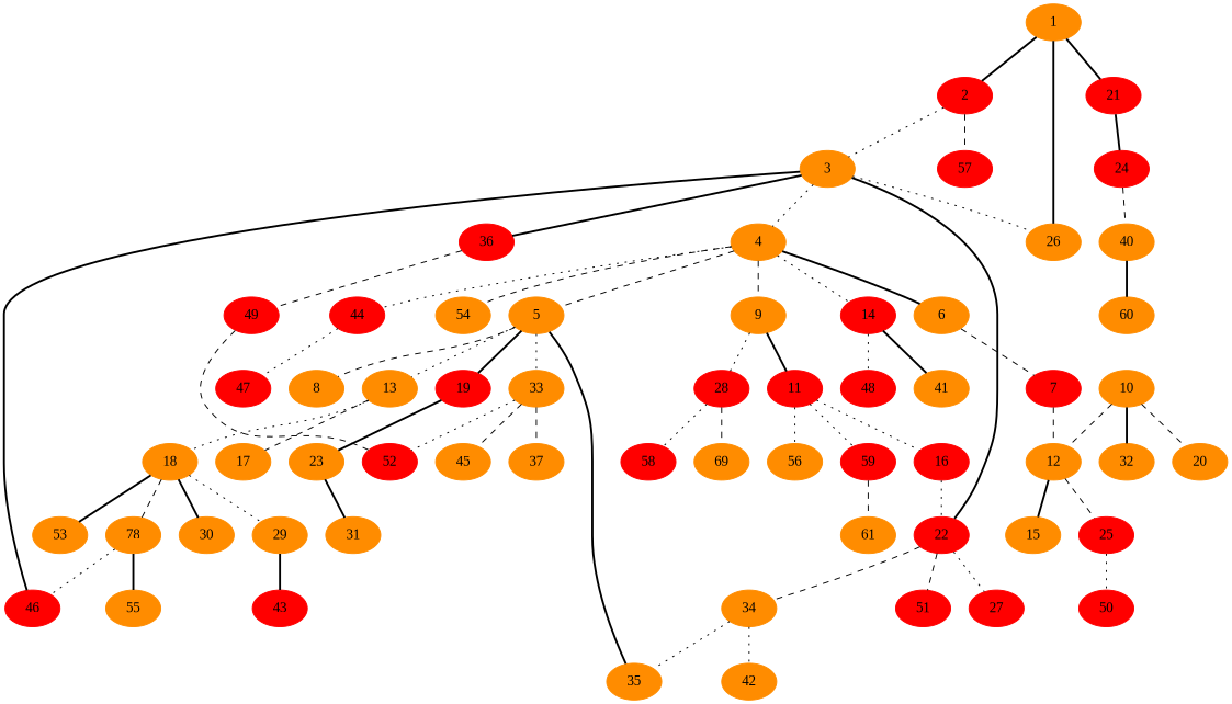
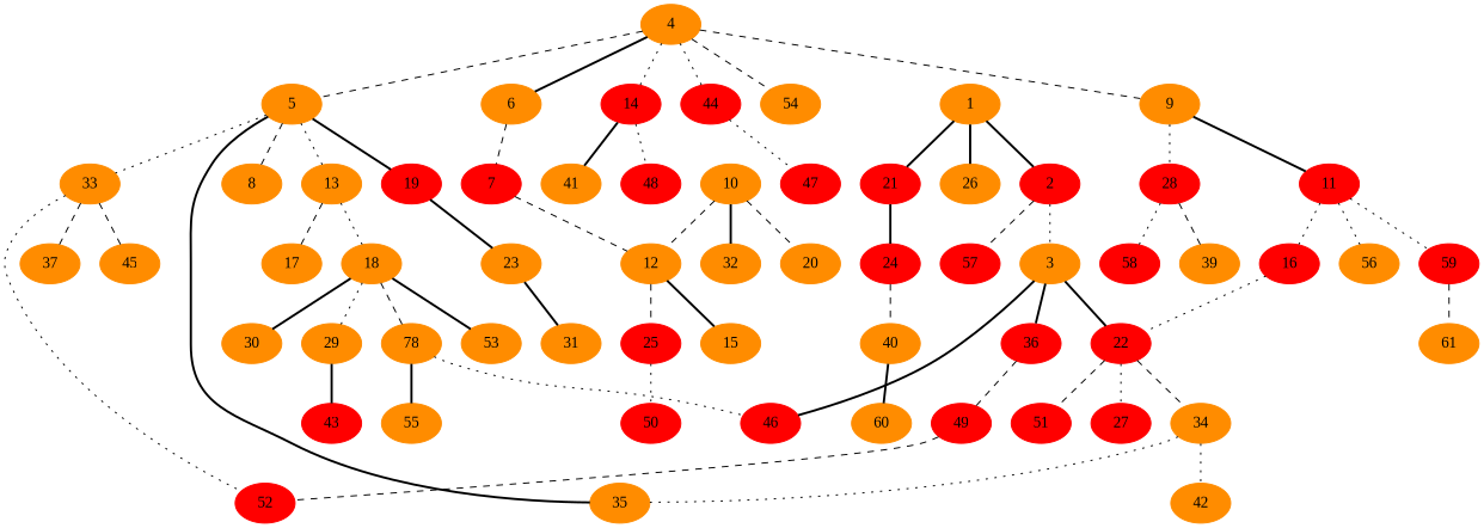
  graph {
    fontname="Liberation Serif"
    node [color=darkorange fontname="Liberation Serif" style=filled]
    edge [fontname="Liberation Serif" style=dotted]
    2 [color=red]
    1
    21 [color=red]
    26
    3
    57 [color=red]
    10
    12
    20
    32
    24 [color=red]
    4
    22 [color=red]
    36 [color=red]
    46 [color=red]
    5
    6
    9
    14 [color=red]
    44 [color=red]
    54
    27 [color=red]
    34
    51 [color=red]
    49 [color=red]
    8
    13
    19 [color=red]
    33
    35
    7 [color=red]
    11 [color=red]
    28 [color=red]
    41
    48 [color=red]
    47 [color=red]
    17
    18
    23
    37
    45
    52 [color=red]
    15
    25 [color=red]
    16 [color=red]
    56
    59 [color=red]
-   39 [label=69]
+   39
    58 [color=red]
    61
    50 [color=red]
    29
    30
    n54 [label=78]
    53
    43 [color=red]
    55
    31
    40
    42
    60
    2 -- 3
    2 -- 57 [style=dashed]
    1 -- 2 [style=bold]
    1 -- 21 [style=bold]
    1 -- 26 [style=bold]
    21 -- 24 [style=bold]
-   3 -- 26
-   3 -- 4
    3 -- 22 [style=bold]
    3 -- 36 [style=bold]
    3 -- 46 [style=bold]
    10 -- 12 [style=dashed]
    10 -- 20 [style=dashed]
    10 -- 32 [style=bold]
    12 -- 15 [style=bold]
    12 -- 25 [style=dashed]
    24 -- 40 [style=dashed]
    4 -- 5 [style=dashed]
    4 -- 6 [style=bold]
    4 -- 9 [style=dashed]
    4 -- 14
    4 -- 44
    4 -- 54 [style=dashed]
    22 -- 27
    22 -- 34 [style=dashed]
    22 -- 51 [style=dashed]
    36 -- 49 [style=dashed]
    5 -- 8 [style=dashed]
    5 -- 13
    5 -- 19 [style=bold]
    5 -- 33
    5 -- 35 [style=bold]
    6 -- 7 [style=dashed]
    9 -- 11 [style=bold]
    9 -- 28
    14 -- 41 [style=bold]
    14 -- 48
    44 -- 47
    34 -- 35
    34 -- 42
    49 -- 52 [style=dashed]
    13 -- 17 [style=dashed]
    13 -- 18
    19 -- 23 [style=bold]
    33 -- 37 [style=dashed]
    33 -- 45 [style=dashed]
    33 -- 52
    7 -- 12 [style=dashed]
    11 -- 16
    11 -- 56
    11 -- 59
    28 -- 39 [style=dashed]
    28 -- 58
    18 -- 29
    18 -- 30 [style=bold]
    18 -- n54 [style=dashed]
    18 -- 53 [style=bold]
    23 -- 31 [style=bold]
    25 -- 50
    16 -- 22
    59 -- 61 [style=dashed]
    29 -- 43 [style=bold]
    n54 -- 46
    n54 -- 55 [style=bold]
    40 -- 60 [style=bold]
  }
